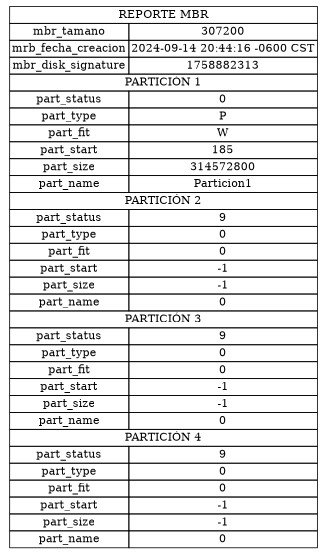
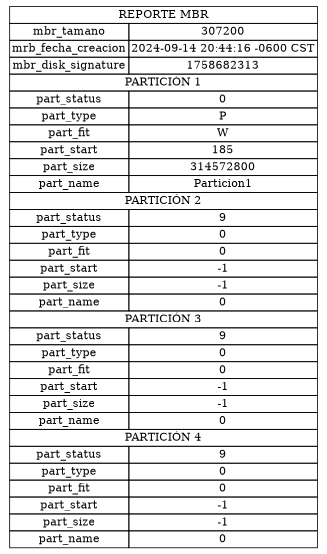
  digraph {
-   n1 [label=<             <table border="0" cellborder="1" cellspacing="0">                 <tr><td colspan="2"> REPORTE MBR </td></tr>                 <tr><td>mbr_tamano</td><td>307200</td></tr>                 <tr><td>mrb_fecha_creacion</td><td>2024-09-14 20:44:16 -0600 CST</td></tr>                 <tr><td>mbr_disk_signature</td><td>1758882313</td></tr>              				<tr><td colspan="2"> PARTICIÓN 1 </td></tr> 				<tr><td>part_status</td><td>0</td></tr> 				<tr><td>part_type</td><td>P</td></tr> 				<tr><td>part_fit</td><td>W</td></tr> 				<tr><td>part_start</td><td>185</td></tr> 				<tr><td>part_size</td><td>314572800</td></tr> 				<tr><td>part_name</td><td>Particion1</td></tr> 			 				<tr><td colspan="2"> PARTICIÓN 2 </td></tr> 				<tr><td>part_status</td><td>9</td></tr> 				<tr><td>part_type</td><td>0</td></tr> 				<tr><td>part_fit</td><td>0</td></tr> 				<tr><td>part_start</td><td>-1</td></tr> 				<tr><td>part_size</td><td>-1</td></tr> 				<tr><td>part_name</td><td>0</td></tr> 			 				<tr><td colspan="2"> PARTICIÓN 3 </td></tr> 				<tr><td>part_status</td><td>9</td></tr> 				<tr><td>part_type</td><td>0</td></tr> 				<tr><td>part_fit</td><td>0</td></tr> 				<tr><td>part_start</td><td>-1</td></tr> 				<tr><td>part_size</td><td>-1</td></tr> 				<tr><td>part_name</td><td>0</td></tr> 			 				<tr><td colspan="2"> PARTICIÓN 4 </td></tr> 				<tr><td>part_status</td><td>9</td></tr> 				<tr><td>part_type</td><td>0</td></tr> 				<tr><td>part_fit</td><td>0</td></tr> 				<tr><td>part_start</td><td>-1</td></tr> 				<tr><td>part_size</td><td>-1</td></tr> 				<tr><td>part_name</td><td>0</td></tr> 			</table>> shape=plaintext]
+   n1 [label=<             <table border="0" cellborder="1" cellspacing="0">                 <tr><td colspan="2"> REPORTE MBR </td></tr>                 <tr><td>mbr_tamano</td><td>307200</td></tr>                 <tr><td>mrb_fecha_creacion</td><td>2024-09-14 20:44:16 -0600 CST</td></tr>                 <tr><td>mbr_disk_signature</td><td>1758682313</td></tr>              				<tr><td colspan="2"> PARTICIÓN 1 </td></tr> 				<tr><td>part_status</td><td>0</td></tr> 				<tr><td>part_type</td><td>P</td></tr> 				<tr><td>part_fit</td><td>W</td></tr> 				<tr><td>part_start</td><td>185</td></tr> 				<tr><td>part_size</td><td>314572800</td></tr> 				<tr><td>part_name</td><td>Particion1</td></tr> 			 				<tr><td colspan="2"> PARTICIÓN 2 </td></tr> 				<tr><td>part_status</td><td>9</td></tr> 				<tr><td>part_type</td><td>0</td></tr> 				<tr><td>part_fit</td><td>0</td></tr> 				<tr><td>part_start</td><td>-1</td></tr> 				<tr><td>part_size</td><td>-1</td></tr> 				<tr><td>part_name</td><td>0</td></tr> 			 				<tr><td colspan="2"> PARTICIÓN 3 </td></tr> 				<tr><td>part_status</td><td>9</td></tr> 				<tr><td>part_type</td><td>0</td></tr> 				<tr><td>part_fit</td><td>0</td></tr> 				<tr><td>part_start</td><td>-1</td></tr> 				<tr><td>part_size</td><td>-1</td></tr> 				<tr><td>part_name</td><td>0</td></tr> 			 				<tr><td colspan="2"> PARTICIÓN 4 </td></tr> 				<tr><td>part_status</td><td>9</td></tr> 				<tr><td>part_type</td><td>0</td></tr> 				<tr><td>part_fit</td><td>0</td></tr> 				<tr><td>part_start</td><td>-1</td></tr> 				<tr><td>part_size</td><td>-1</td></tr> 				<tr><td>part_name</td><td>0</td></tr> 			</table>> shape=plaintext]
  }
